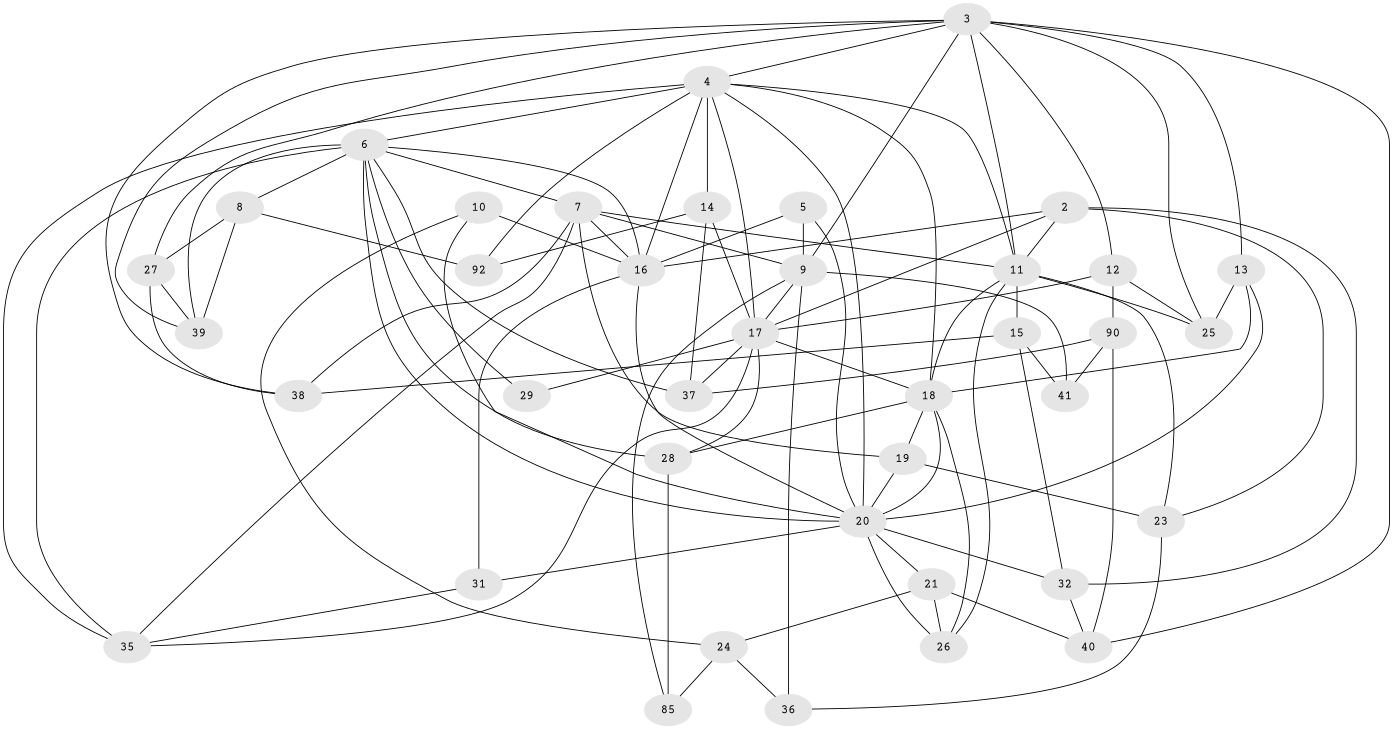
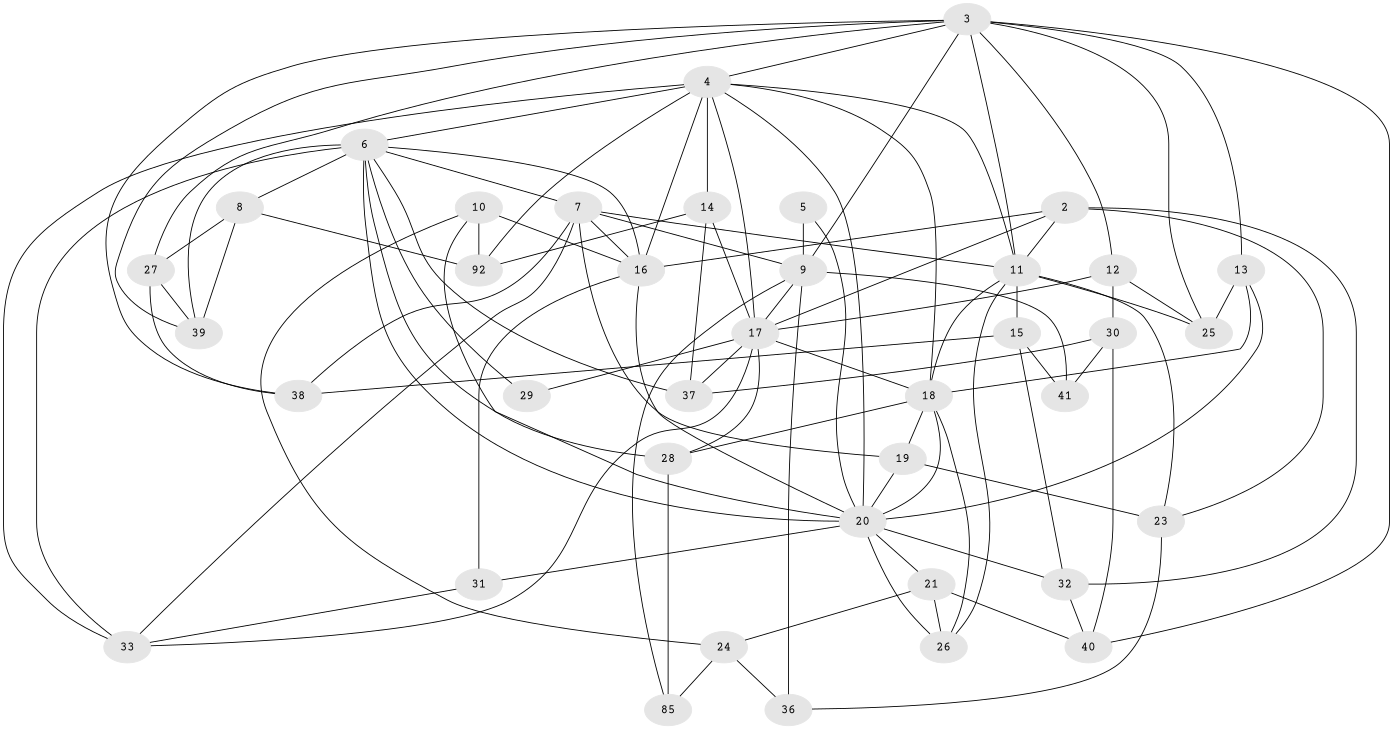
  graph {
    fontname="Courier Prime"
    node [color=gray90 fontname="Courier Prime" style=filled]
    edge [fontname="Courier Prime" weight=1.0]
    3
    4
    11
    9
    12
    13
    25
    27
    38
    39
    40
    16
    17
    6
    14
    18
    20
    n18 [label=92]
-   33 [label=35]
+   33
    n20 [label=85]
    2
    23
    32
    15
    26
    31
    28
    29
    37
    36
    41
-   30 [label=90]
+   30
    7
    8
    19
    21
    5
    10
    24
    3 -- 4
    3 -- 11
    3 -- 9
    3 -- 12
    3 -- 13
    3 -- 25
    3 -- 27
    3 -- 38
    3 -- 39
    3 -- 40
    4 -- 11
    4 -- 16
    4 -- 17
    4 -- 6
    4 -- 14
    4 -- 18
    4 -- 20
    4 -- n18
    4 -- 33 [weight=2.0]
    11 -- 25
    11 -- 18
    11 -- 23
    11 -- 15
    11 -- 26
    9 -- 17
    9 -- n20
    9 -- 36
    9 -- 41 [weight=2.0]
    12 -- 25
    12 -- 17
    12 -- 30
    13 -- 25
    13 -- 18
    13 -- 20
    27 -- 38
    27 -- 39
    16 -- 20
    16 -- 31 [weight=2.0]
    17 -- 18
    17 -- 33
    17 -- 28
    17 -- 29 [weight=2.0]
    17 -- 37
    6 -- 39
    6 -- 16
    6 -- 20
    6 -- 33
    6 -- 28
    6 -- 29 [weight=2.0]
    6 -- 37
    6 -- 7 [weight=2.0]
    6 -- 8
    14 -- 17
    14 -- n18
    14 -- 37
    18 -- 20
    18 -- 26
    18 -- 28
    18 -- 19
    20 -- 32
    20 -- 26
    20 -- 31
    20 -- 21
    2 -- 11 [weight=2.0]
    2 -- 16 [weight=2.0]
    2 -- 17 [weight=2.0]
    2 -- 23
    2 -- 32
    23 -- 36
    32 -- 40
    15 -- 38
    15 -- 32
    15 -- 41
    31 -- 33
    28 -- n20
    30 -- 40
    30 -- 37
    30 -- 41
    7 -- 11
    7 -- 9 [weight=3.0]
    7 -- 38
    7 -- 16 [weight=2.0]
    7 -- 33
    7 -- 19
    8 -- 27
    8 -- 39
    8 -- n18
    19 -- 20
    19 -- 23
    21 -- 40
    21 -- 26
    21 -- 24
    5 -- 9
-   5 -- 16 [weight=2.0]
    5 -- 20
    10 -- 16
    10 -- 20
+   10 -- n18
    10 -- 24
    24 -- n20
    24 -- 36
  }
